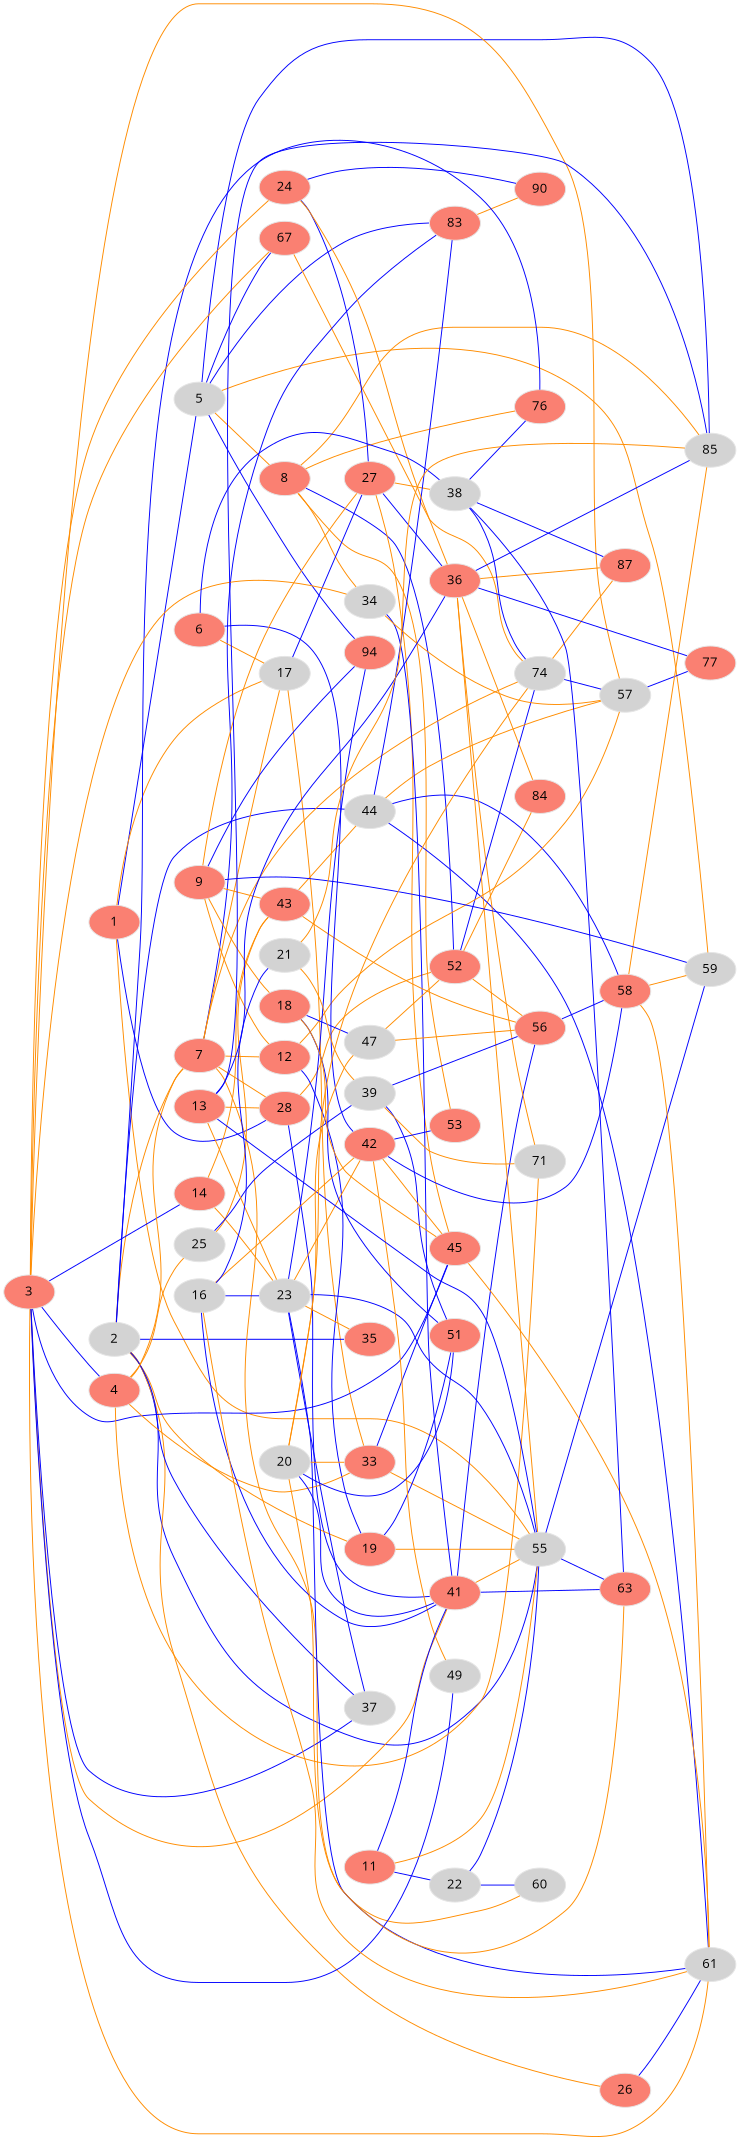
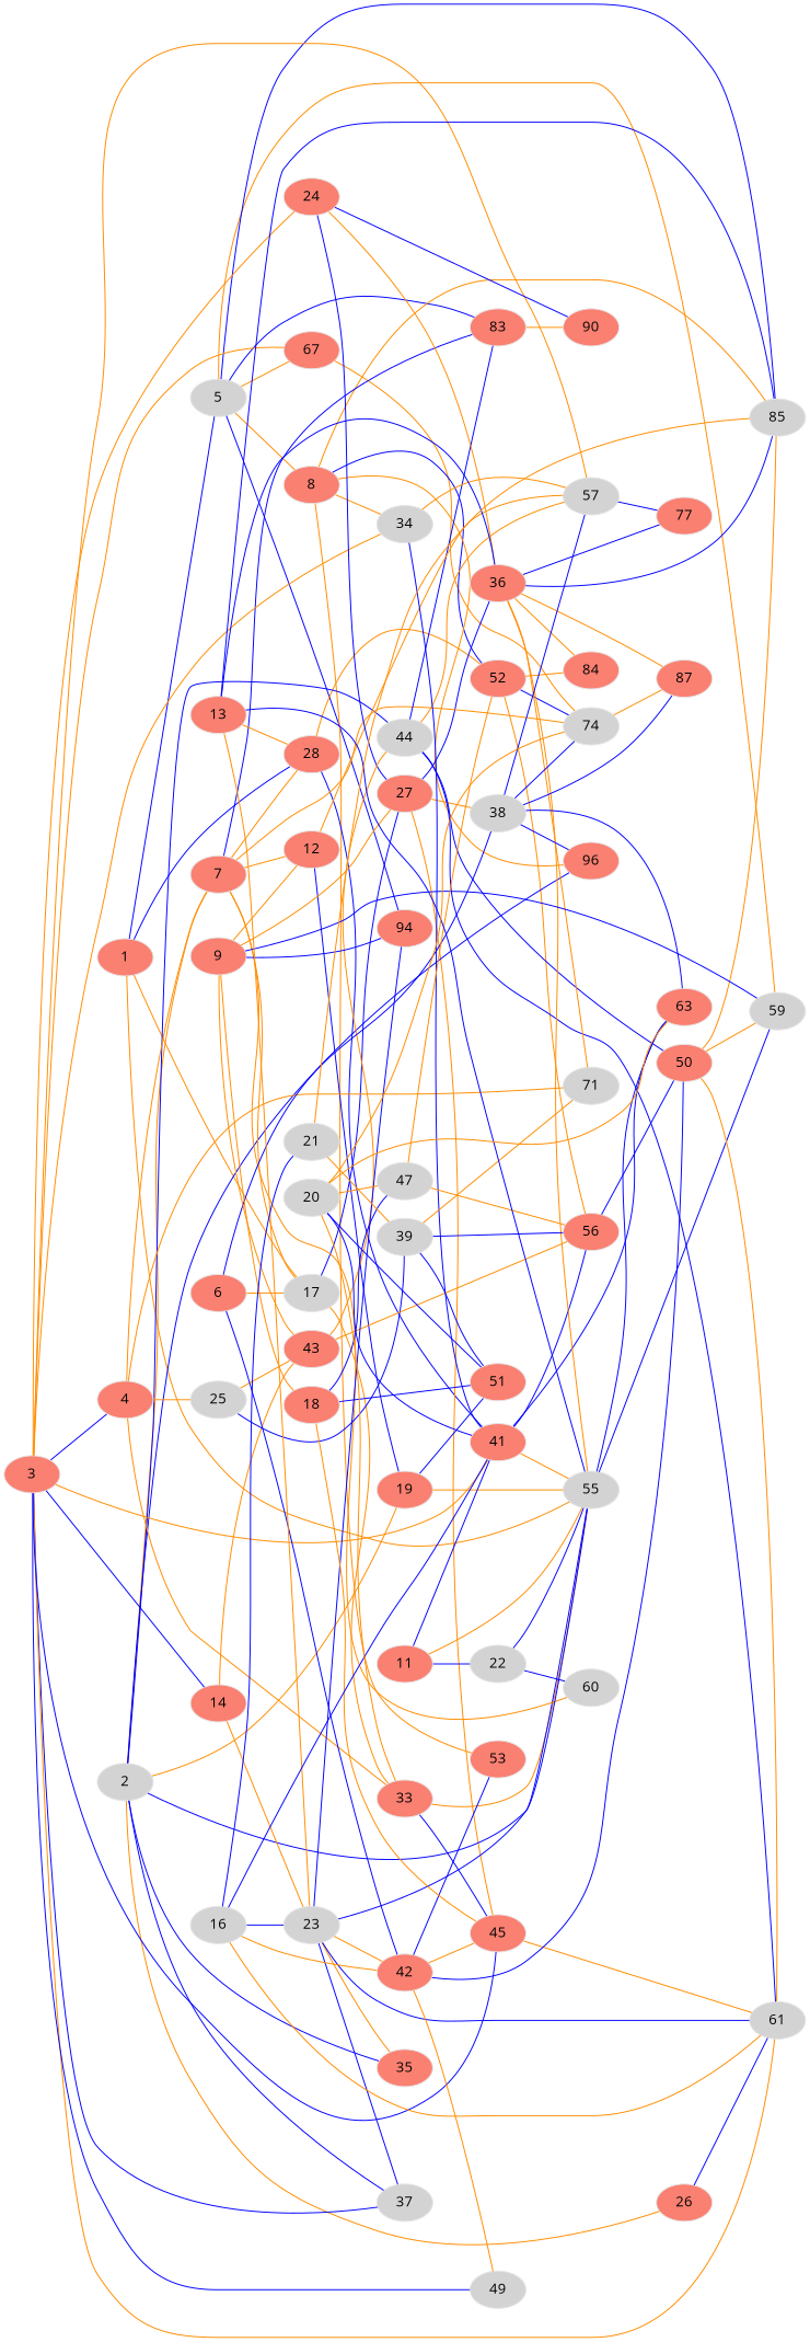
  graph {
    fontname="Open Sans"
    rankdir=LR
    node [color=gray90 fillcolor=salmon fontname="Open Sans" style=filled]
    edge [color=darkorange fontname="Open Sans"]
    5 [fillcolor=lightgrey super="+95"]
    67
    8 [super="+10"]
    59 [fillcolor=lightgrey super="+62"]
    83
    85 [fillcolor=lightgrey super="+91"]
    94
    1
    17 [fillcolor=lightgrey super="+92"]
    28 [super="+72"]
    55 [fillcolor=lightgrey super="+65"]
    33 [super="+89"]
    27 [super="+50"]
    41 [super="+66"]
    52 [super="+80"]
    63 [super="+78"]
    2 [fillcolor=lightgrey super="+29"]
    7 [super="+40"]
    19
    26
    35
    37 [fillcolor=lightgrey]
    44 [fillcolor=lightgrey]
-   76
+   76 [label=96]
    12 [super="+15"]
    60 [fillcolor=lightgrey]
    74 [fillcolor=lightgrey super="+96"]
    51 [super="+70"]
    61 [fillcolor=lightgrey super="+81"]
    57 [fillcolor=lightgrey super="+75"]
-   58 [super="+68"]
+   58 [super="+68" label=50]
    3 [super="+93"]
    4 [super="+54"]
    14
    24 [super="+46"]
    34 [fillcolor=lightgrey]
    45 [super="+86"]
    49 [fillcolor=lightgrey]
    25 [fillcolor=lightgrey]
    71 [fillcolor=lightgrey]
    43 [super="+88"]
    23 [fillcolor=lightgrey super="+32"]
    36 [super="+48"]
    90
    56 [super="+64"]
    n46 [label=77]
    39 [fillcolor=lightgrey]
    53
    6
    38 [fillcolor=lightgrey super="+69"]
    42 [super="+79"]
    87
    84
    9 [super="+82"]
    18
    47 [fillcolor=lightgrey]
    11
    22 [fillcolor=lightgrey]
    13 [super="+31"]
    16 [fillcolor=lightgrey super="+77"]
    21 [fillcolor=lightgrey]
    20 [fillcolor=lightgrey super="+30"]
-   5 -- 67 [color=blue]
+   5 -- 67
    5 -- 8
    5 -- 59
    5 -- 83 [color=blue]
    5 -- 85 [color=blue]
    5 -- 94 [color=blue]
    67 -- 74
    8 -- 85
    8 -- 52 [color=blue]
    8 -- 76
    8 -- 34
    8 -- 53
    83 -- 90
    1 -- 5 [color=blue]
    1 -- 17
    1 -- 28 [color=blue]
    1 -- 55
    17 -- 33 [weight=2]
    17 -- 27 [color=blue]
    28 -- 41 [color=blue]
    28 -- 52
    55 -- 59 [color=blue]
    55 -- 63 [color=blue]
    33 -- 55
    33 -- 45 [color=blue]
    27 -- 45
    27 -- 36 [color=blue]
    27 -- 38
    41 -- 55 [weight=2]
    41 -- 63 [color=blue]
    41 -- 56 [color=blue]
    52 -- 74 [color=blue]
    52 -- 56
    52 -- 84
    2 -- 55 [color=blue]
    2 -- 7
    2 -- 19
    2 -- 26
    2 -- 35 [color=blue]
    2 -- 37 [color=blue]
    2 -- 44 [color=blue]
    2 -- 76 [color=blue]
    7 -- 83 [color=blue]
    7 -- 17
    7 -- 28
    7 -- 12
    7 -- 60
    7 -- 74
    19 -- 55
    19 -- 51 [color=blue]
    26 -- 61 [color=blue]
    44 -- 83 [color=blue]
    44 -- 61 [color=blue]
    44 -- 57
    44 -- 58 [color=blue]
    12 -- 19 [color=blue]
    12 -- 57
    74 -- 87
    57 -- n46 [color=blue]
    58 -- 59
    58 -- 85
    58 -- 61
    3 -- 67
    3 -- 41
    3 -- 37 [color=blue]
    3 -- 61
    3 -- 57
    3 -- 4 [color=blue]
    3 -- 14 [color=blue]
    3 -- 24 [weight=2]
    3 -- 34
    3 -- 45 [color=blue]
    3 -- 49 [color=blue]
    4 -- 33
    4 -- 7
    4 -- 25
    4 -- 71
    14 -- 43
    14 -- 23
    24 -- 27 [color=blue]
    24 -- 36
    24 -- 90 [color=blue]
    34 -- 41 [color=blue]
    34 -- 57
    45 -- 61
    25 -- 43
    25 -- 39 [color=blue]
    43 -- 44
    43 -- 56
    23 -- 94 [color=blue]
    23 -- 55 [color=blue]
    23 -- 35
    23 -- 37 [color=blue]
    23 -- 61 [color=blue weight=2]
    23 -- 42
    36 -- 85 [color=blue weight=2]
    36 -- 55
    36 -- 71
    36 -- n46 [color=blue]
    36 -- 87 [weight=2]
    36 -- 84
    56 -- 58 [color=blue]
    39 -- 51 [color=blue]
    39 -- 71
    39 -- 56 [color=blue]
    6 -- 17
    6 -- 38 [color=blue]
    6 -- 42 [color=blue]
    38 -- 63 [color=blue]
    38 -- 76 [color=blue]
    38 -- 74 [color=blue]
-   74 -- 57 [color=blue]
+   38 -- 57 [color=blue]
    38 -- 87 [color=blue]
    42 -- 58 [color=blue]
    42 -- 45
    42 -- 49
    42 -- 53 [color=blue]
    9 -- 59 [color=blue]
    9 -- 94 [color=blue]
    9 -- 27
    9 -- 12
    9 -- 43
    9 -- 18
    18 -- 51 [color=blue]
    18 -- 45
    18 -- 47 [color=blue]
    47 -- 52
    47 -- 56
    11 -- 55
    11 -- 41 [color=blue]
    11 -- 22 [color=blue]
    22 -- 55 [color=blue]
    22 -- 60 [color=blue]
    13 -- 85 [color=blue]
    13 -- 28
    13 -- 55 [color=blue]
    13 -- 23
    13 -- 36 [color=blue]
    16 -- 41 [color=blue]
    16 -- 61
    16 -- 23 [color=blue]
    16 -- 42
    16 -- 21 [color=blue]
    21 -- 85
    21 -- 39
    20 -- 33
    20 -- 41 [color=blue]
    20 -- 63
    20 -- 74
    20 -- 51 [color=blue]
    20 -- 47
  }
